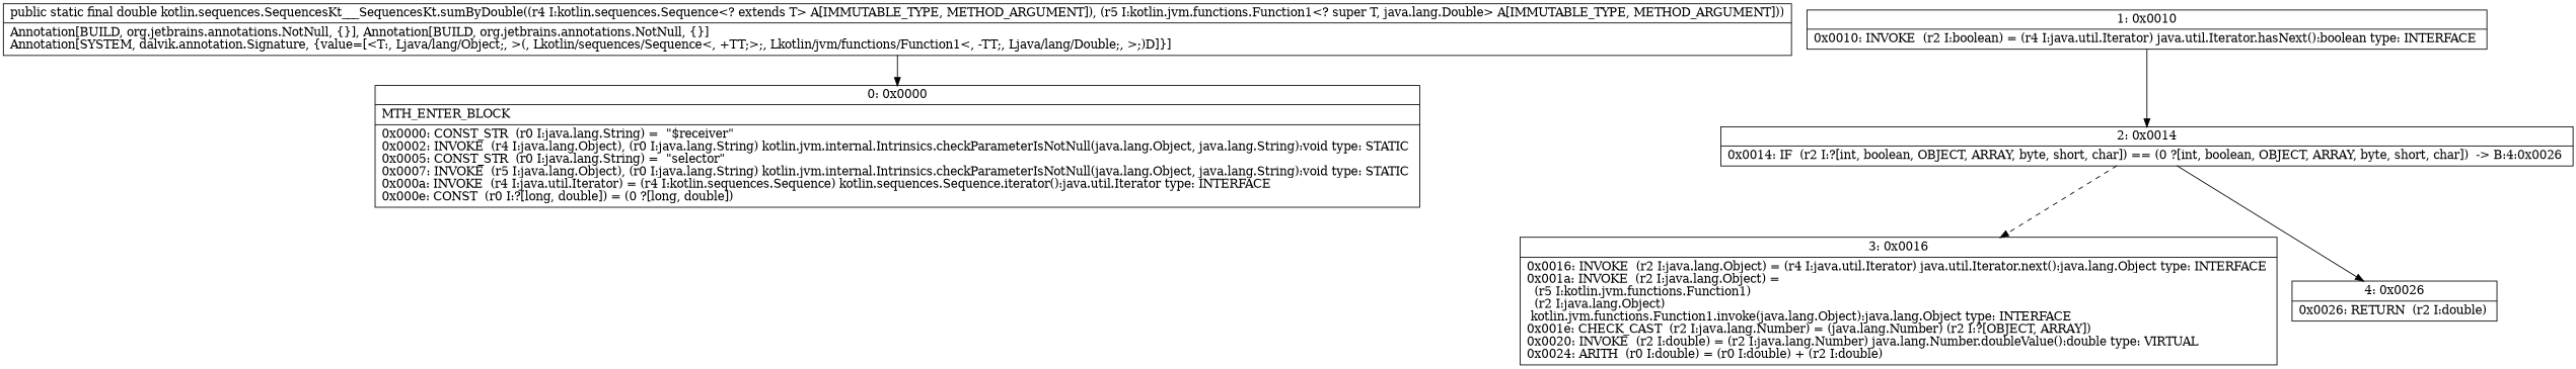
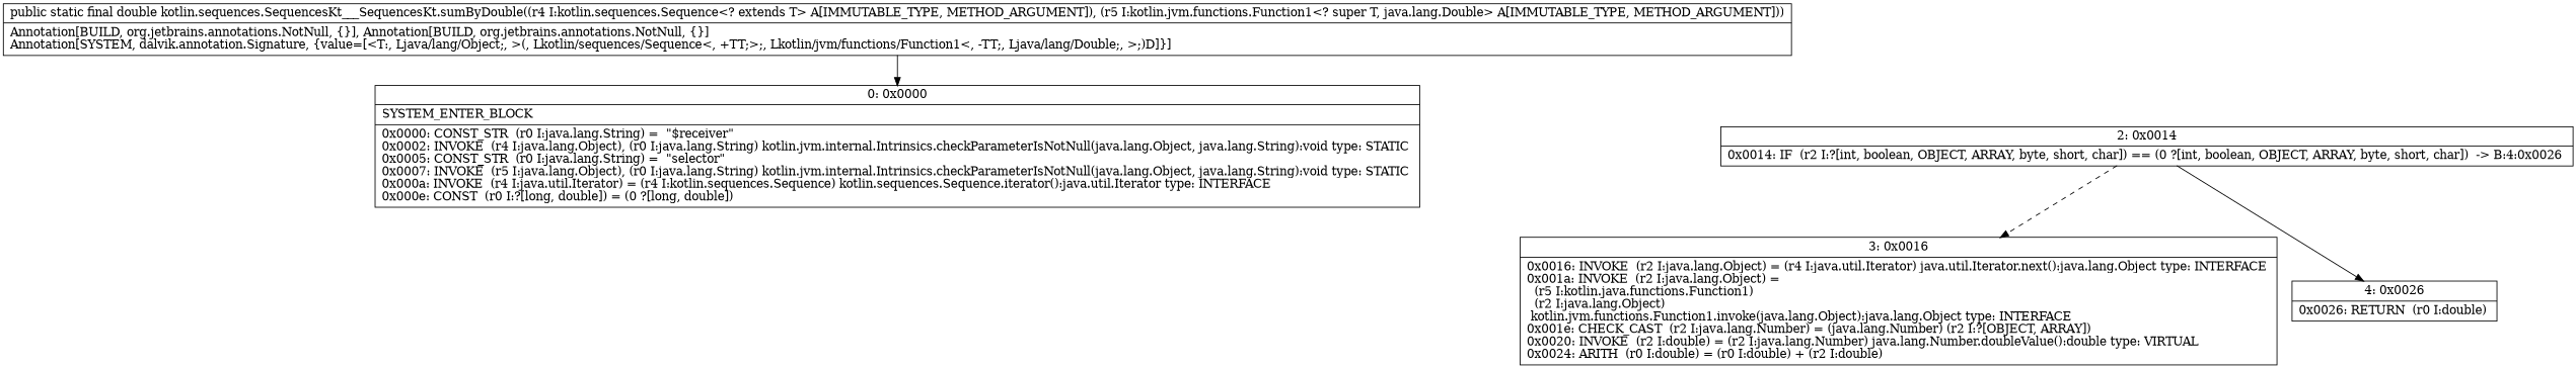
  digraph {
    node [shape=record]
-   n1 [label="{0\:\ 0x0000|MTH_ENTER_BLOCK\l|0x0000: CONST_STR  (r0 I:java.lang.String) =  \"$receiver\" \l0x0002: INVOKE  (r4 I:java.lang.Object), (r0 I:java.lang.String) kotlin.jvm.internal.Intrinsics.checkParameterIsNotNull(java.lang.Object, java.lang.String):void type: STATIC \l0x0005: CONST_STR  (r0 I:java.lang.String) =  \"selector\" \l0x0007: INVOKE  (r5 I:java.lang.Object), (r0 I:java.lang.String) kotlin.jvm.internal.Intrinsics.checkParameterIsNotNull(java.lang.Object, java.lang.String):void type: STATIC \l0x000a: INVOKE  (r4 I:java.util.Iterator) = (r4 I:kotlin.sequences.Sequence) kotlin.sequences.Sequence.iterator():java.util.Iterator type: INTERFACE \l0x000e: CONST  (r0 I:?[long, double]) = (0 ?[long, double]) \l}"]
-   n2 [label="{1\:\ 0x0010|0x0010: INVOKE  (r2 I:boolean) = (r4 I:java.util.Iterator) java.util.Iterator.hasNext():boolean type: INTERFACE \l}"]
+   n1 [label="{0\:\ 0x0000|SYSTEM_ENTER_BLOCK\l|0x0000: CONST_STR  (r0 I:java.lang.String) =  \"$receiver\" \l0x0002: INVOKE  (r4 I:java.lang.Object), (r0 I:java.lang.String) kotlin.jvm.internal.Intrinsics.checkParameterIsNotNull(java.lang.Object, java.lang.String):void type: STATIC \l0x0005: CONST_STR  (r0 I:java.lang.String) =  \"selector\" \l0x0007: INVOKE  (r5 I:java.lang.Object), (r0 I:java.lang.String) kotlin.jvm.internal.Intrinsics.checkParameterIsNotNull(java.lang.Object, java.lang.String):void type: STATIC \l0x000a: INVOKE  (r4 I:java.util.Iterator) = (r4 I:kotlin.sequences.Sequence) kotlin.sequences.Sequence.iterator():java.util.Iterator type: INTERFACE \l0x000e: CONST  (r0 I:?[long, double]) = (0 ?[long, double]) \l}"]
    n3 [label="{2\:\ 0x0014|0x0014: IF  (r2 I:?[int, boolean, OBJECT, ARRAY, byte, short, char]) == (0 ?[int, boolean, OBJECT, ARRAY, byte, short, char])  \-\> B:4:0x0026 \l}"]
-   n4 [label="{3\:\ 0x0016|0x0016: INVOKE  (r2 I:java.lang.Object) = (r4 I:java.util.Iterator) java.util.Iterator.next():java.lang.Object type: INTERFACE \l0x001a: INVOKE  (r2 I:java.lang.Object) = \l  (r5 I:kotlin.jvm.functions.Function1)\l  (r2 I:java.lang.Object)\l kotlin.jvm.functions.Function1.invoke(java.lang.Object):java.lang.Object type: INTERFACE \l0x001e: CHECK_CAST  (r2 I:java.lang.Number) = (java.lang.Number) (r2 I:?[OBJECT, ARRAY]) \l0x0020: INVOKE  (r2 I:double) = (r2 I:java.lang.Number) java.lang.Number.doubleValue():double type: VIRTUAL \l0x0024: ARITH  (r0 I:double) = (r0 I:double) + (r2 I:double) \l}"]
-   n5 [label="{4\:\ 0x0026|0x0026: RETURN  (r2 I:double) \l}"]
+   n4 [label="{3\:\ 0x0016|0x0016: INVOKE  (r2 I:java.lang.Object) = (r4 I:java.util.Iterator) java.util.Iterator.next():java.lang.Object type: INTERFACE \l0x001a: INVOKE  (r2 I:java.lang.Object) = \l  (r5 I:kotlin.java.functions.Function1)\l  (r2 I:java.lang.Object)\l kotlin.jvm.functions.Function1.invoke(java.lang.Object):java.lang.Object type: INTERFACE \l0x001e: CHECK_CAST  (r2 I:java.lang.Number) = (java.lang.Number) (r2 I:?[OBJECT, ARRAY]) \l0x0020: INVOKE  (r2 I:double) = (r2 I:java.lang.Number) java.lang.Number.doubleValue():double type: VIRTUAL \l0x0024: ARITH  (r0 I:double) = (r0 I:double) + (r2 I:double) \l}"]
+   n5 [label="{4\:\ 0x0026|0x0026: RETURN  (r0 I:double) \l}"]
    n6 [label="{public static final double kotlin.sequences.SequencesKt___SequencesKt.sumByDouble((r4 I:kotlin.sequences.Sequence\<? extends T\> A[IMMUTABLE_TYPE, METHOD_ARGUMENT]), (r5 I:kotlin.jvm.functions.Function1\<? super T, java.lang.Double\> A[IMMUTABLE_TYPE, METHOD_ARGUMENT]))  | Annotation[BUILD, org.jetbrains.annotations.NotNull, \{\}], Annotation[BUILD, org.jetbrains.annotations.NotNull, \{\}]\lAnnotation[SYSTEM, dalvik.annotation.Signature, \{value=[\<T:, Ljava\/lang\/Object;, \>(, Lkotlin\/sequences\/Sequence\<, +TT;\>;, Lkotlin\/jvm\/functions\/Function1\<, \-TT;, Ljava\/lang\/Double;, \>;)D]\}]\l}"]
-   n2 -> n3
    n3 -> n4 [style=dashed]
    n3 -> n5
    n6 -> n1
  }
